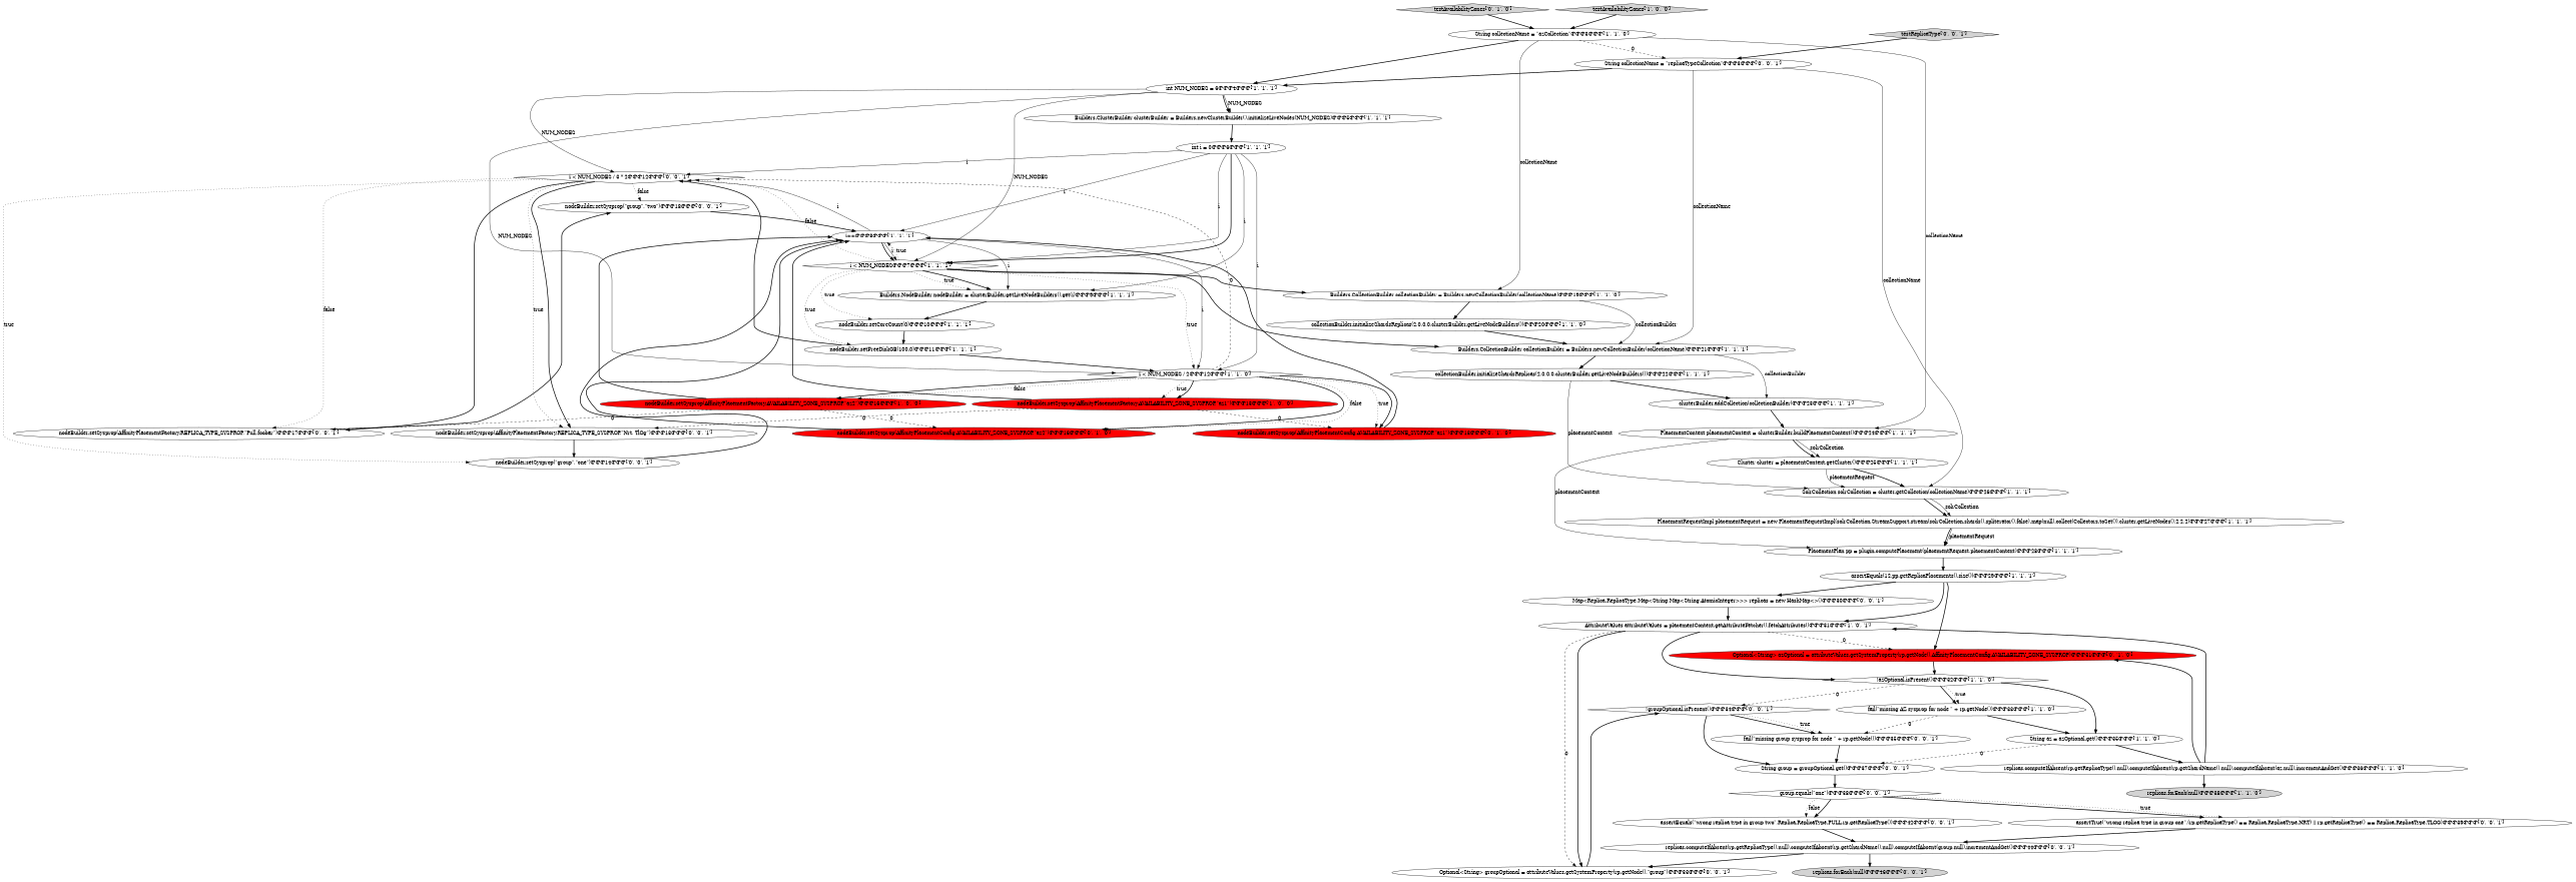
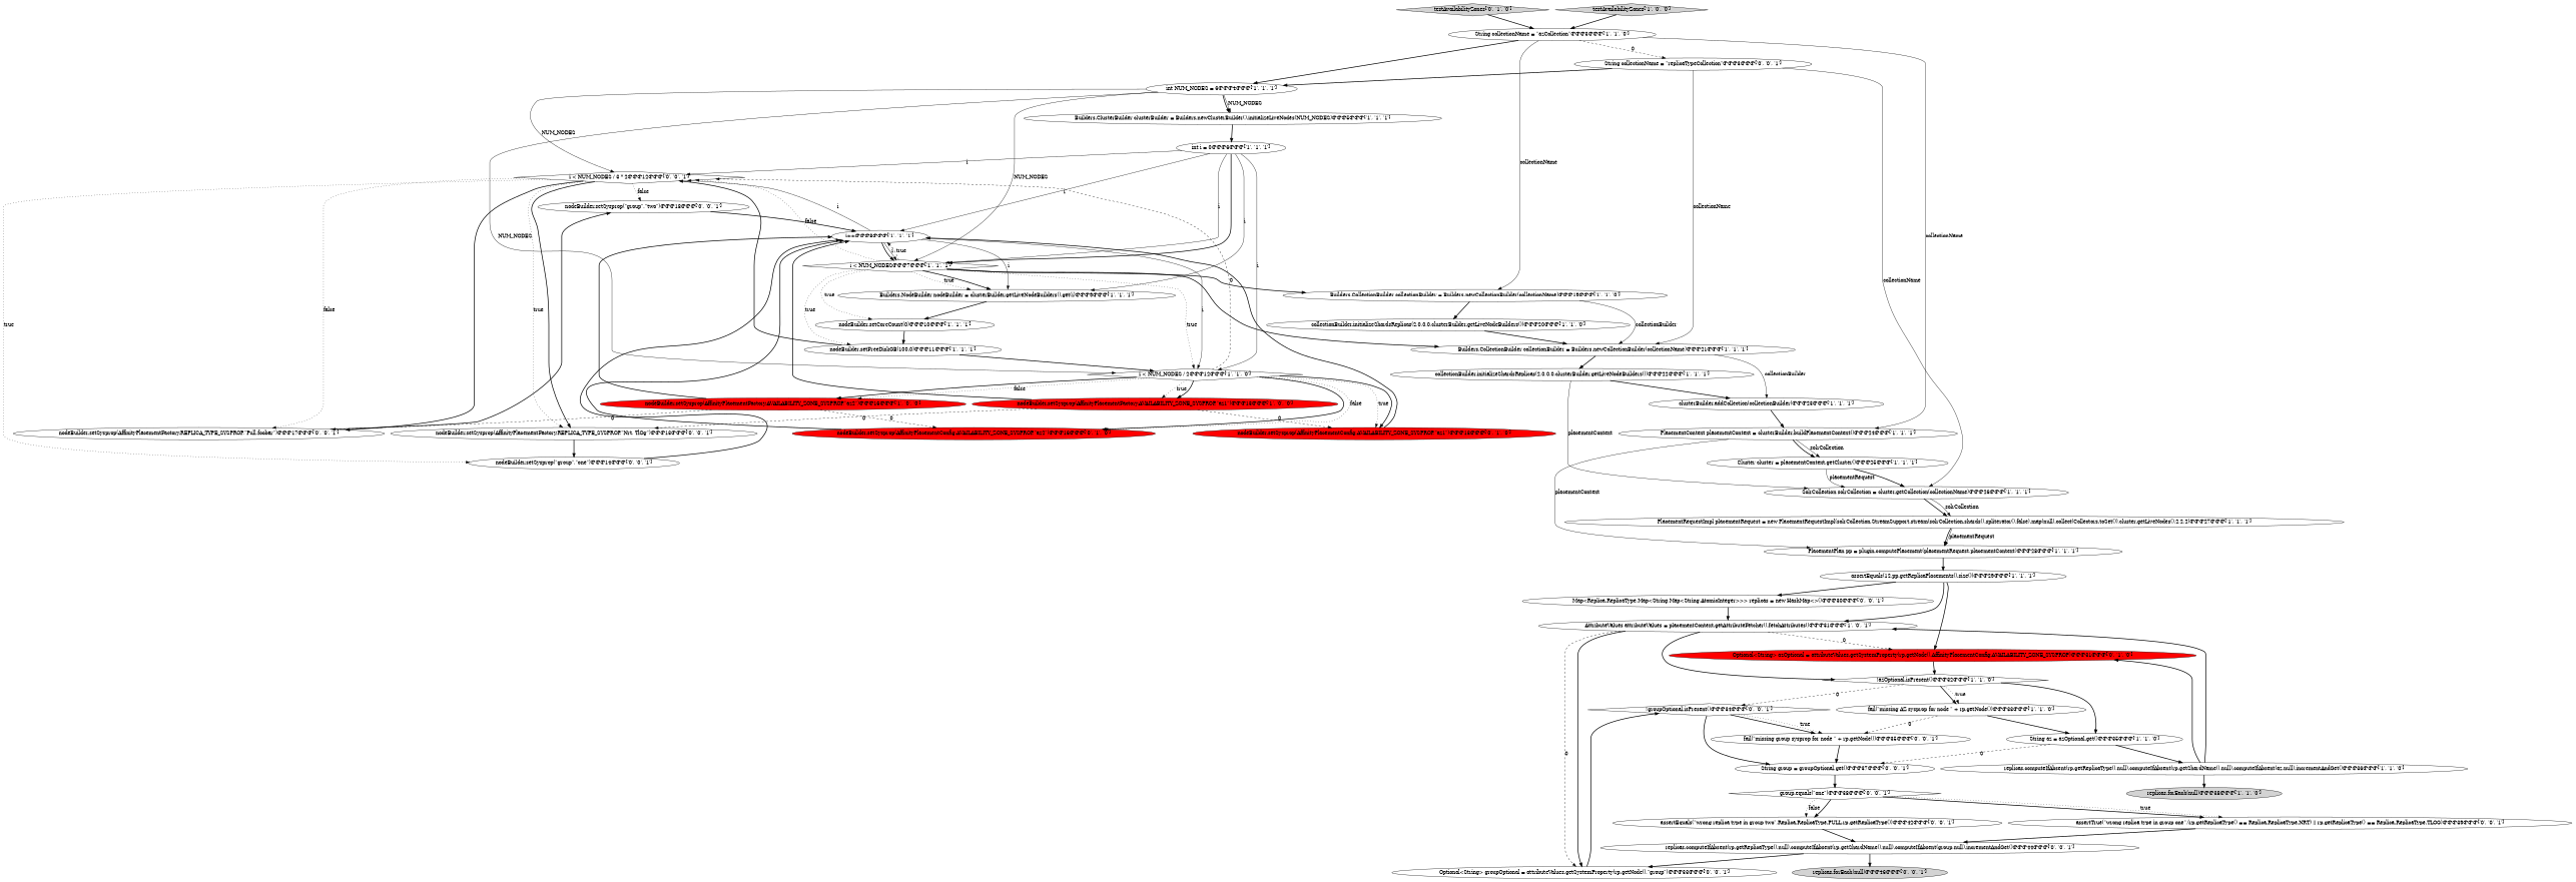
  digraph {
    node [fillcolor=white shape=ellipse style=filled]
    edge [style=bold]
    n1 [label="String collectionName = \"replicaTypeCollection\"@@@3@@@['0', '0', '1']"]
    n2 [label="Builders.CollectionBuilder collectionBuilder = Builders.newCollectionBuilder(collectionName)@@@21@@@['1', '1', '1']"]
    n3 [label="SolrCollection solrCollection = cluster.getCollection(collectionName)@@@26@@@['1', '1', '1']"]
    n4 [label="int NUM_NODES = 6@@@4@@@['1', '1', '1']"]
    n5 [label="clusterBuilder.addCollection(collectionBuilder)@@@23@@@['1', '1', '1']"]
    n6 [label="collectionBuilder.initializeShardsReplicas(2,0,0,0,clusterBuilder.getLiveNodeBuilders())@@@22@@@['1', '1', '1']"]
    n7 [label="PlacementRequestImpl placementRequest = new PlacementRequestImpl(solrCollection,StreamSupport.stream(solrCollection.shards().spliterator(),false).map(null).collect(Collectors.toSet()),cluster.getLiveNodes(),2,2,2)@@@27@@@['1', '1', '1']"]
    n8 [label="Builders.ClusterBuilder clusterBuilder = Builders.newClusterBuilder().initializeLiveNodes(NUM_NODES)@@@5@@@['1', '1', '1']"]
    n9 [label="i < NUM_NODES / 3 * 2@@@12@@@['0', '0', '1']" shape=diamond]
    n10 [label="i < NUM_NODES / 2@@@12@@@['1', '1', '0']" shape=diamond]
    n11 [label="i < NUM_NODES@@@7@@@['1', '1', '1']" shape=diamond]
    n12 [fillcolor=red label="nodeBuilder.setSysprop(AffinityPlacementConfig.AVAILABILITY_ZONE_SYSPROP,\"az1\")@@@13@@@['0', '1', '0']"]
    n13 [label="i++@@@8@@@['1', '1', '1']"]
    n14 [label="Builders.NodeBuilder nodeBuilder = clusterBuilder.getLiveNodeBuilders().get(i)@@@9@@@['1', '1', '1']"]
    n15 [label="PlacementPlan pp = plugin.computePlacement(placementRequest,placementContext)@@@28@@@['1', '1', '1']"]
    n16 [label="assertEquals(12,pp.getReplicaPlacements().size())@@@29@@@['1', '1', '1']"]
    n17 [label="AttributeValues attributeValues = placementContext.getAttributeFetcher().fetchAttributes()@@@31@@@['1', '0', '1']"]
    n18 [label="Map<Replica.ReplicaType,Map<String,Map<String,AtomicInteger>>> replicas = new HashMap<>()@@@30@@@['0', '0', '1']"]
    n19 [fillcolor=red label="Optional<String> azOptional = attributeValues.getSystemProperty(rp.getNode(),AffinityPlacementConfig.AVAILABILITY_ZONE_SYSPROP)@@@31@@@['0', '1', '0']"]
    n20 [label="Optional<String> groupOptional = attributeValues.getSystemProperty(rp.getNode(),\"group\")@@@33@@@['0', '0', '1']"]
    n21 [label="!groupOptional.isPresent()@@@34@@@['0', '0', '1']" shape=diamond]
    n22 [label="fail(\"missing group sysprop for node \" + rp.getNode())@@@35@@@['0', '0', '1']"]
    n23 [label="String group = groupOptional.get()@@@37@@@['0', '0', '1']"]
    n24 [label="group.equals(\"one\")@@@38@@@['0', '0', '1']" shape=diamond]
    n25 [label="assertEquals(\"wrong replica type in group two\",Replica.ReplicaType.PULL,rp.getReplicaType())@@@42@@@['0', '0', '1']"]
    n26 [label="assertTrue(\"wrong replica type in group one\",(rp.getReplicaType() == Replica.ReplicaType.NRT) || rp.getReplicaType() == Replica.ReplicaType.TLOG)@@@39@@@['0', '0', '1']"]
    n27 [label="replicas.computeIfAbsent(rp.getReplicaType(),null).computeIfAbsent(rp.getShardName(),null).computeIfAbsent(group,null).incrementAndGet()@@@44@@@['0', '0', '1']"]
    n28 [label="int i = 0@@@6@@@['1', '1', '1']"]
    n29 [label="PlacementContext placementContext = clusterBuilder.buildPlacementContext()@@@24@@@['1', '1', '1']"]
    n30 [label="nodeBuilder.setSysprop(\"group\",\"two\")@@@18@@@['0', '0', '1']"]
    n31 [label="Builders.CollectionBuilder collectionBuilder = Builders.newCollectionBuilder(collectionName)@@@19@@@['1', '1', '0']"]
    n32 [label="collectionBuilder.initializeShardsReplicas(2,0,0,0,clusterBuilder.getLiveNodeBuilders())@@@20@@@['1', '1', '0']"]
    n33 [fillcolor=lightgray label="replicas.forEach(null)@@@38@@@['1', '1', '0']"]
    n34 [label="String collectionName = \"azCollection\"@@@3@@@['1', '1', '0']"]
    n35 [label="Cluster cluster = placementContext.getCluster()@@@25@@@['1', '1', '1']"]
    n36 [fillcolor=lightgray label="testAvailabilityZones['0', '1', '0']" shape=diamond]
    n37 [label="nodeBuilder.setSysprop(AffinityPlacementFactory.REPLICA_TYPE_SYSPROP,\"Pull,foobar\")@@@17@@@['0', '0', '1']"]
    n38 [label="nodeBuilder.setSysprop(\"group\",\"one\")@@@14@@@['0', '0', '1']"]
    n39 [label="nodeBuilder.setSysprop(AffinityPlacementFactory.REPLICA_TYPE_SYSPROP,\"Nrt, TlOg\")@@@13@@@['0', '0', '1']"]
    n40 [label="fail(\"missing AZ sysprop for node \" + rp.getNode())@@@33@@@['1', '1', '0']"]
    n41 [label="String az = azOptional.get()@@@35@@@['1', '1', '0']"]
    n42 [label="replicas.computeIfAbsent(rp.getReplicaType(),null).computeIfAbsent(rp.getShardName(),null).computeIfAbsent(az,null).incrementAndGet()@@@36@@@['1', '1', '0']"]
    n43 [label="!azOptional.isPresent()@@@32@@@['1', '1', '0']" shape=diamond]
    n44 [fillcolor=red label="nodeBuilder.setSysprop(AffinityPlacementFactory.AVAILABILITY_ZONE_SYSPROP,\"az1\")@@@13@@@['1', '0', '0']"]
    n45 [fillcolor=red label="nodeBuilder.setSysprop(AffinityPlacementConfig.AVAILABILITY_ZONE_SYSPROP,\"az2\")@@@16@@@['0', '1', '0']"]
    n46 [fillcolor=red label="nodeBuilder.setSysprop(AffinityPlacementFactory.AVAILABILITY_ZONE_SYSPROP,\"az2\")@@@16@@@['1', '0', '0']"]
-   n47 [fillcolor=lightgray label="testReplicaType['0', '0', '1']" shape=diamond]
    n48 [label="nodeBuilder.setCoreCount(0)@@@10@@@['1', '1', '1']"]
    n49 [label="nodeBuilder.setFreeDiskGB(100.0)@@@11@@@['1', '1', '1']"]
    n50 [fillcolor=lightgray label="replicas.forEach(null)@@@46@@@['0', '0', '1']"]
    n51 [fillcolor=lightgray label="testAvailabilityZones['1', '0', '0']" shape=diamond]
    n1 -> n2 [label=collectionName style=solid]
    n1 -> n3 [label=collectionName style=solid]
    n1 -> n4
    n2 -> n5 [label=collectionBuilder style=solid]
    n2 -> n6
    n3 -> n7
    n3 -> n7 [label=solrCollection style=solid]
    n4 -> n8 [label=NUM_NODES style=solid]
    n4 -> n8
    n4 -> n9 [label=NUM_NODES style=solid]
    n4 -> n10 [label=NUM_NODES style=solid]
    n4 -> n11 [label=NUM_NODES style=solid]
    n5 -> n29
    n6 -> n3 [label=placementContext style=solid]
    n6 -> n5
    n7 -> n15 [label=placementRequest style=solid]
    n7 -> n15
    n8 -> n28
    n9 -> n30 [label=false style=dotted]
    n9 -> n37
    n9 -> n37 [label=false style=dotted]
    n9 -> n38 [label=true style=dotted]
    n9 -> n39
    n9 -> n39 [label=true style=dotted]
    n10 -> n9 [label=0 style=dashed]
    n10 -> n12 [label=true style=dotted]
    n10 -> n12
    n10 -> n44 [label=true style=dotted]
    n10 -> n44
    n10 -> n45
    n10 -> n45 [label=false style=dotted]
    n10 -> n46
    n10 -> n46 [label=false style=dotted]
    n11 -> n2
    n11 -> n9 [label=false style=dotted]
    n11 -> n10 [label=true style=dotted]
-   n11 -> n13 [label=true style=dotted]
+   n11 -> n13 [label=true style=dashed]
    n11 -> n14 [label=true style=dotted]
    n11 -> n14
    n11 -> n31
    n11 -> n48 [label=true style=dotted]
    n11 -> n49 [label=true style=dotted]
    n12 -> n13
    n13 -> n9 [label=i style=solid]
    n13 -> n10 [label=i style=solid]
    n13 -> n11 [label=i style=solid]
    n13 -> n11
    n13 -> n14 [label=i style=solid]
    n14 -> n48
    n15 -> n16
    n16 -> n17
    n16 -> n18
    n16 -> n19
    n17 -> n19 [label=0 style=dashed]
    n17 -> n20
    n17 -> n20 [label=0 style=dashed]
    n17 -> n43
    n18 -> n17
    n19 -> n43
    n20 -> n21
    n21 -> n22
    n21 -> n22 [label=true style=dotted]
    n21 -> n23
    n22 -> n23
    n23 -> n24
    n24 -> n25
    n24 -> n25 [label=false style=dotted]
    n24 -> n26
    n24 -> n26 [label=true style=dotted]
    n25 -> n27
    n26 -> n27
    n27 -> n20
    n27 -> n50
    n28 -> n9 [label=i style=solid]
    n28 -> n10 [label=i style=solid]
    n28 -> n11 [label=i style=solid]
    n28 -> n11
    n28 -> n13 [label=i style=solid]
    n28 -> n14 [label=i style=solid]
    n29 -> n15 [label=placementContext style=solid]
    n29 -> n35 [label=solrCollection style=solid]
    n29 -> n35
    n30 -> n13
    n31 -> n2 [label=collectionBuilder style=solid]
    n31 -> n32
    n32 -> n2
    n34 -> n1 [label=0 style=dashed]
    n34 -> n4
    n34 -> n29 [label=collectionName style=solid]
    n34 -> n31 [label=collectionName style=solid]
    n35 -> n3
    n35 -> n3 [label=placementRequest style=solid]
    n36 -> n34
    n37 -> n30
    n38 -> n13
    n39 -> n38
    n40 -> n22 [label=0 style=dashed]
    n40 -> n41
    n41 -> n23 [label=0 style=dashed]
    n41 -> n42
    n42 -> n17
    n42 -> n19
    n42 -> n33
    n43 -> n21 [label=0 style=dashed]
    n43 -> n40
    n43 -> n40 [label=true style=dotted]
    n43 -> n41
    n44 -> n12 [label=0 style=dashed]
    n44 -> n13
    n44 -> n39 [label=0 style=dashed]
    n45 -> n13
    n46 -> n13
    n46 -> n37 [label=0 style=dashed]
    n46 -> n45 [label=0 style=dashed]
-   n47 -> n1
    n48 -> n49
    n49 -> n9
    n49 -> n10
    n51 -> n34
  }
